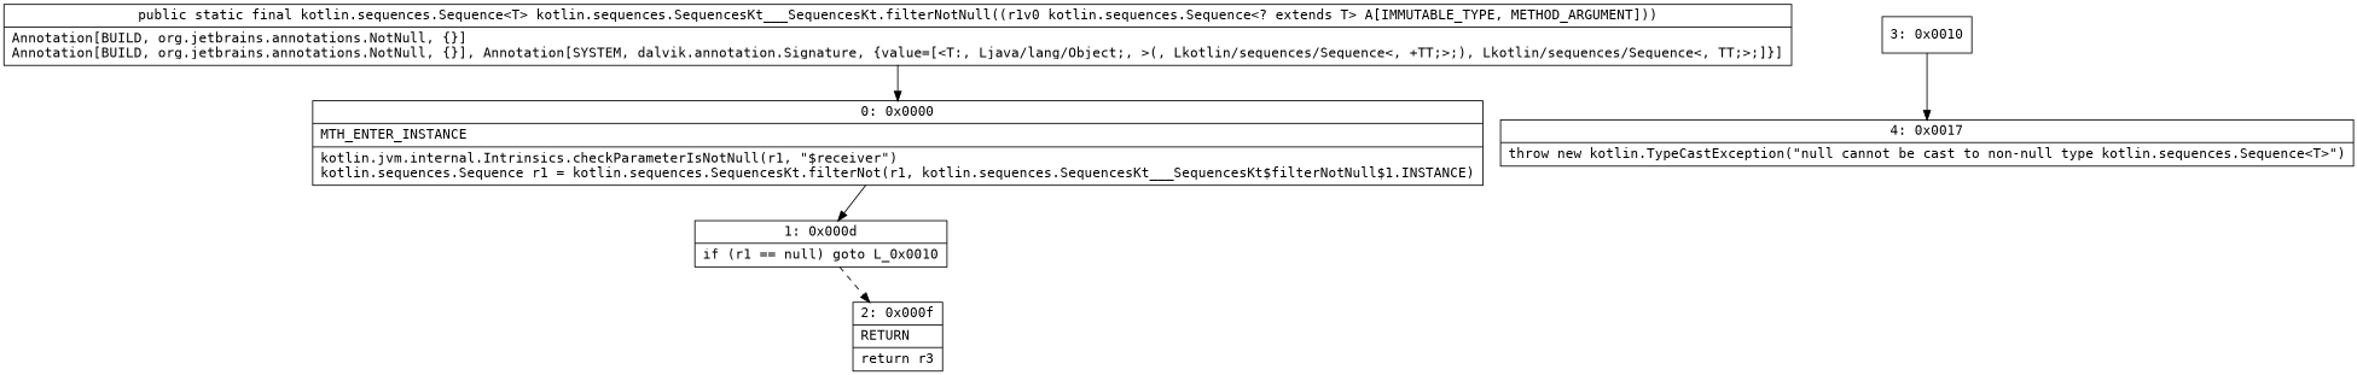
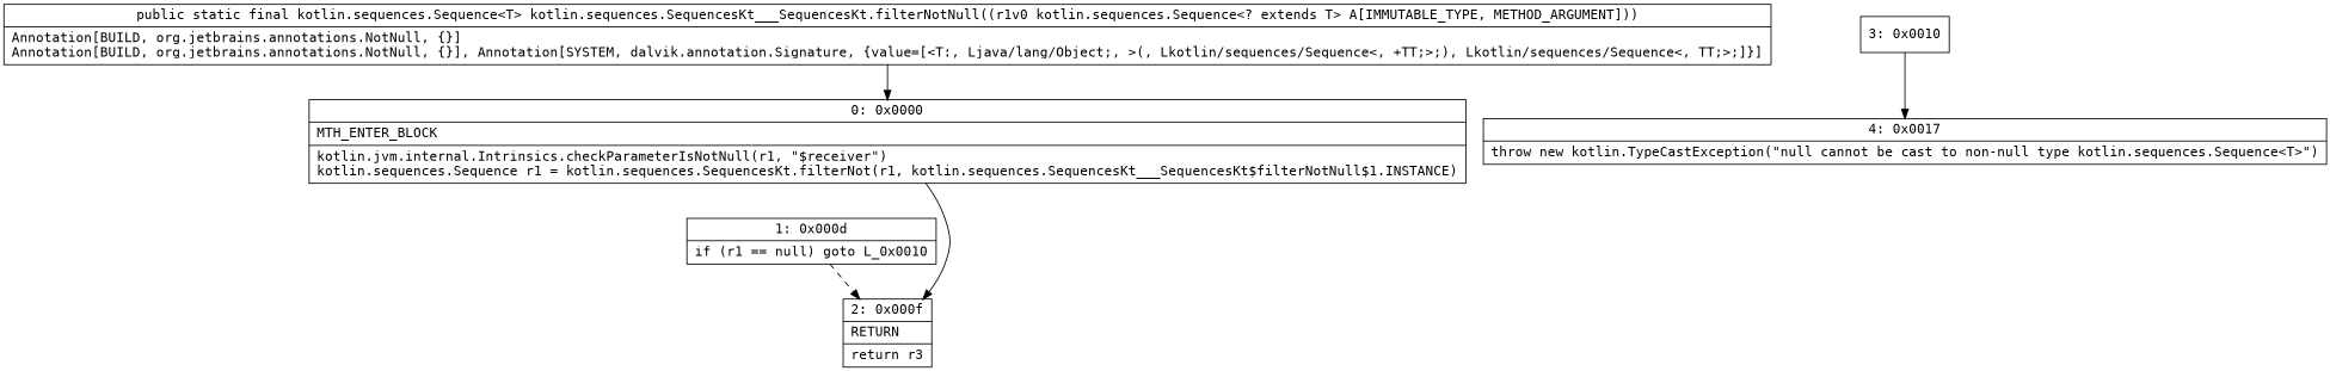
  digraph {
    fontname="DejaVu Sans Mono"
    node [fontname="DejaVu Sans Mono" shape=record]
    edge [fontname="DejaVu Sans Mono"]
-   n1 [label="{0\:\ 0x0000|MTH_ENTER_INSTANCE\l|kotlin.jvm.internal.Intrinsics.checkParameterIsNotNull(r1, \"$receiver\")\lkotlin.sequences.Sequence r1 = kotlin.sequences.SequencesKt.filterNot(r1, kotlin.sequences.SequencesKt___SequencesKt$filterNotNull$1.INSTANCE)\l}"]
+   n1 [label="{0\:\ 0x0000|MTH_ENTER_BLOCK\l|kotlin.jvm.internal.Intrinsics.checkParameterIsNotNull(r1, \"$receiver\")\lkotlin.sequences.Sequence r1 = kotlin.sequences.SequencesKt.filterNot(r1, kotlin.sequences.SequencesKt___SequencesKt$filterNotNull$1.INSTANCE)\l}"]
    n2 [label="{1\:\ 0x000d|if (r1 == null) goto L_0x0010\l}"]
    n3 [label="{2\:\ 0x000f|RETURN\l|return r3\l}"]
    n4 [label="{3\:\ 0x0010}"]
    n5 [label="{4\:\ 0x0017|throw new kotlin.TypeCastException(\"null cannot be cast to non\-null type kotlin.sequences.Sequence\<T\>\")\l}"]
    n6 [label="{public static final kotlin.sequences.Sequence\<T\> kotlin.sequences.SequencesKt___SequencesKt.filterNotNull((r1v0 kotlin.sequences.Sequence\<? extends T\> A[IMMUTABLE_TYPE, METHOD_ARGUMENT]))  | Annotation[BUILD, org.jetbrains.annotations.NotNull, \{\}]\lAnnotation[BUILD, org.jetbrains.annotations.NotNull, \{\}], Annotation[SYSTEM, dalvik.annotation.Signature, \{value=[\<T:, Ljava\/lang\/Object;, \>(, Lkotlin\/sequences\/Sequence\<, +TT;\>;), Lkotlin\/sequences\/Sequence\<, TT;\>;]\}]\l}"]
-   n1 -> n2
+   n1 -> n3
    n2 -> n3 [style=dashed]
    n4 -> n5
    n6 -> n1
  }
